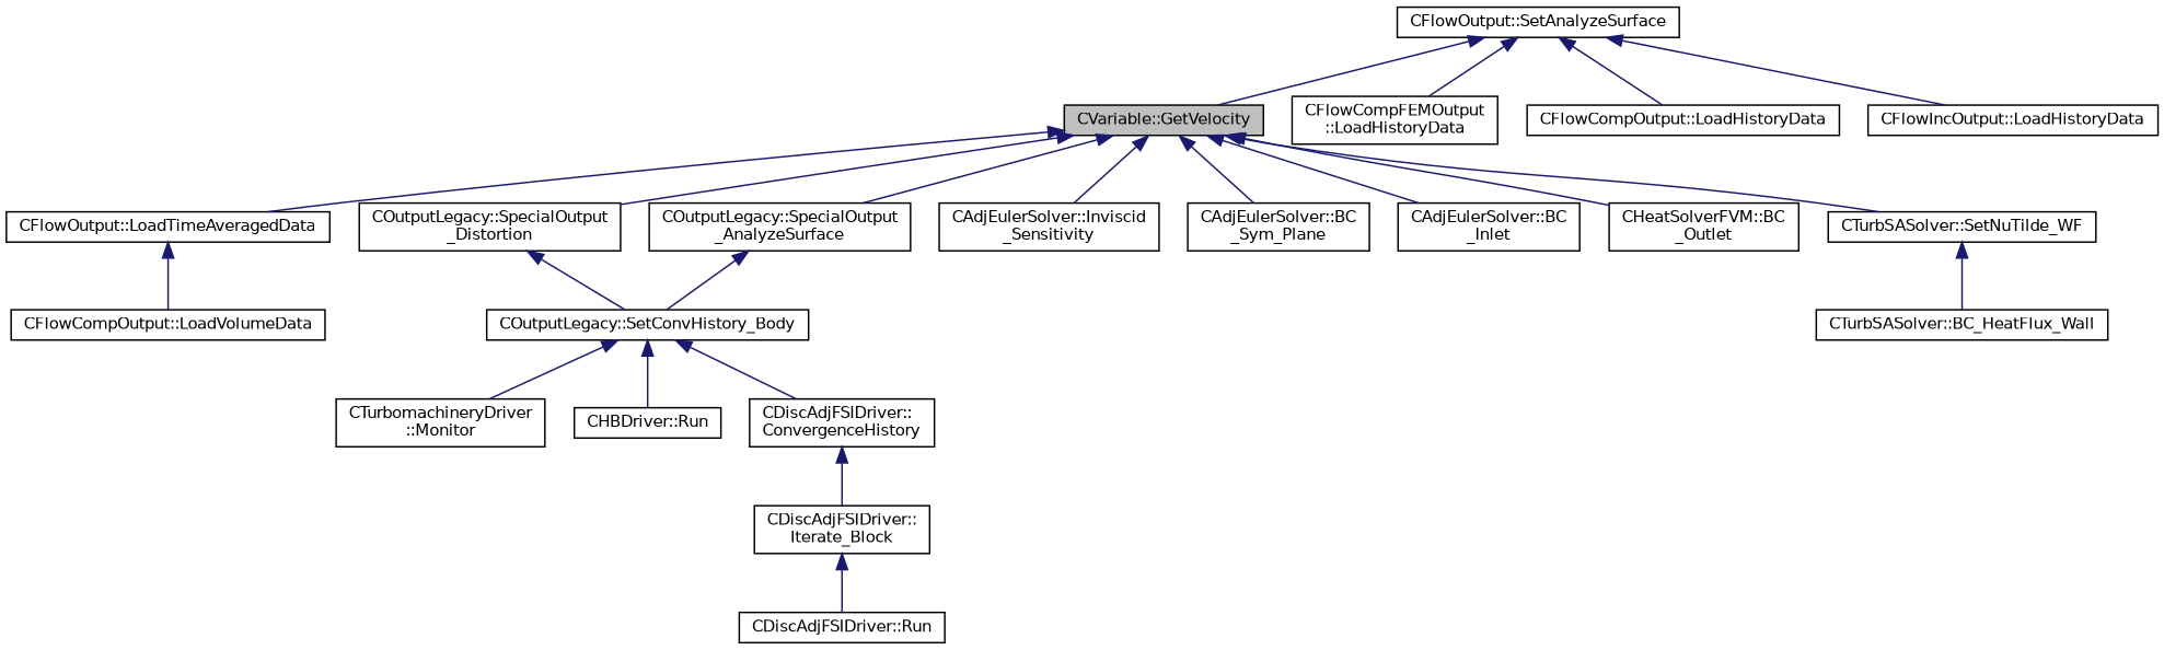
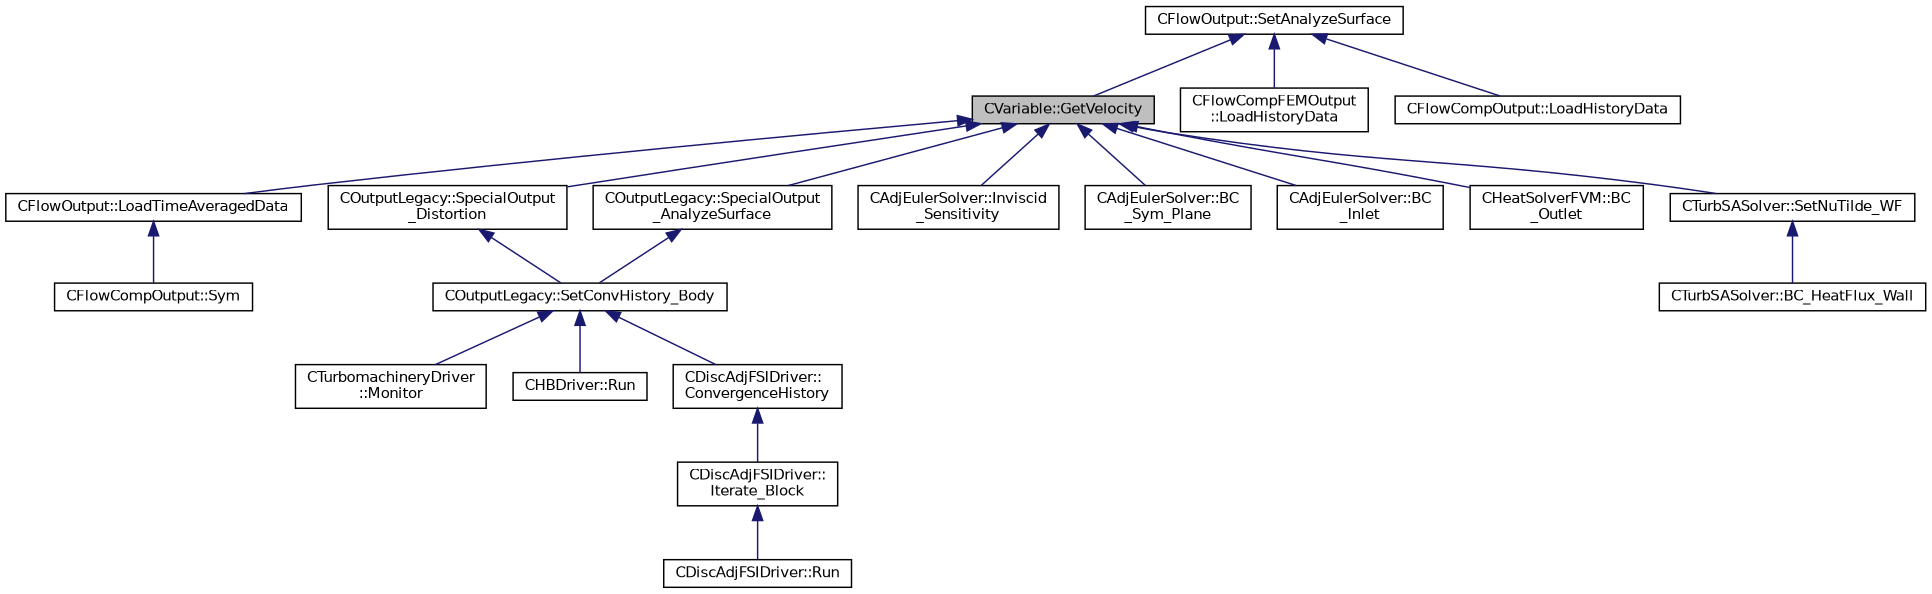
  digraph {
    rankdir=TB
    node [color=black fillcolor=white fontname=Helvetica fontsize=10 shape=record style=filled]
    edge [color=midnightblue dir=back fontname=Helvetica fontsize=10 labelfontname=Helvetica labelfontsize=10 style=solid]
    n1 [fillcolor=grey75 fontcolor=black height=0.2 label="CVariable::GetVelocity" width=0.4]
    n2 [height=0.2 label="CFlowOutput::LoadTimeAveragedData" width=0.4]
    n3 [height=0.2 label="COutputLegacy::SpecialOutput\l_Distortion" width=0.4]
    n4 [height=0.2 label="COutputLegacy::SpecialOutput\l_AnalyzeSurface" width=0.4]
    n5 [height=0.2 label="CAdjEulerSolver::Inviscid\l_Sensitivity" width=0.4]
    n6 [height=0.2 label="CAdjEulerSolver::BC\l_Sym_Plane" width=0.4]
    n7 [height=0.2 label="CAdjEulerSolver::BC\l_Inlet" width=0.4]
    n8 [height=0.2 label="CHeatSolverFVM::BC\l_Outlet" width=0.4]
    n9 [height=0.2 label="CTurbSASolver::SetNuTilde_WF" width=0.4]
    n10 [height=0.2 label="CFlowOutput::SetAnalyzeSurface" width=0.4]
    n11 [height=0.2 label="CFlowCompFEMOutput\l::LoadHistoryData" width=0.4]
    n12 [height=0.2 label="CFlowCompOutput::LoadHistoryData" width=0.4]
-   n13 [height=0.2 label="CFlowIncOutput::LoadHistoryData" width=0.4]
-   n14 [height=0.2 label="CFlowCompOutput::LoadVolumeData" width=0.4]
+   n14 [height=0.2 label="CFlowCompOutput::Sym" width=0.4]
    n15 [height=0.2 label="COutputLegacy::SetConvHistory_Body" width=0.4]
    n16 [height=0.2 label="CTurbSASolver::BC_HeatFlux_Wall" width=0.4]
    n17 [height=0.2 label="CTurbomachineryDriver\l::Monitor" width=0.4]
    n18 [height=0.2 label="CHBDriver::Run" width=0.4]
    n19 [height=0.2 label="CDiscAdjFSIDriver::\lConvergenceHistory" width=0.4]
    n20 [height=0.2 label="CDiscAdjFSIDriver::\lIterate_Block" width=0.4]
    n21 [height=0.2 label="CDiscAdjFSIDriver::Run" width=0.4]
    n1 -> n2
    n1 -> n3
    n1 -> n4
    n1 -> n5
    n1 -> n6
    n1 -> n7
    n1 -> n8
    n1 -> n9
    n2 -> n14
    n3 -> n15
    n4 -> n15
    n9 -> n16
    n10 -> n1
    n10 -> n11
    n10 -> n12
-   n10 -> n13
    n15 -> n17
    n15 -> n18
    n15 -> n19
    n19 -> n20
    n20 -> n21
  }
